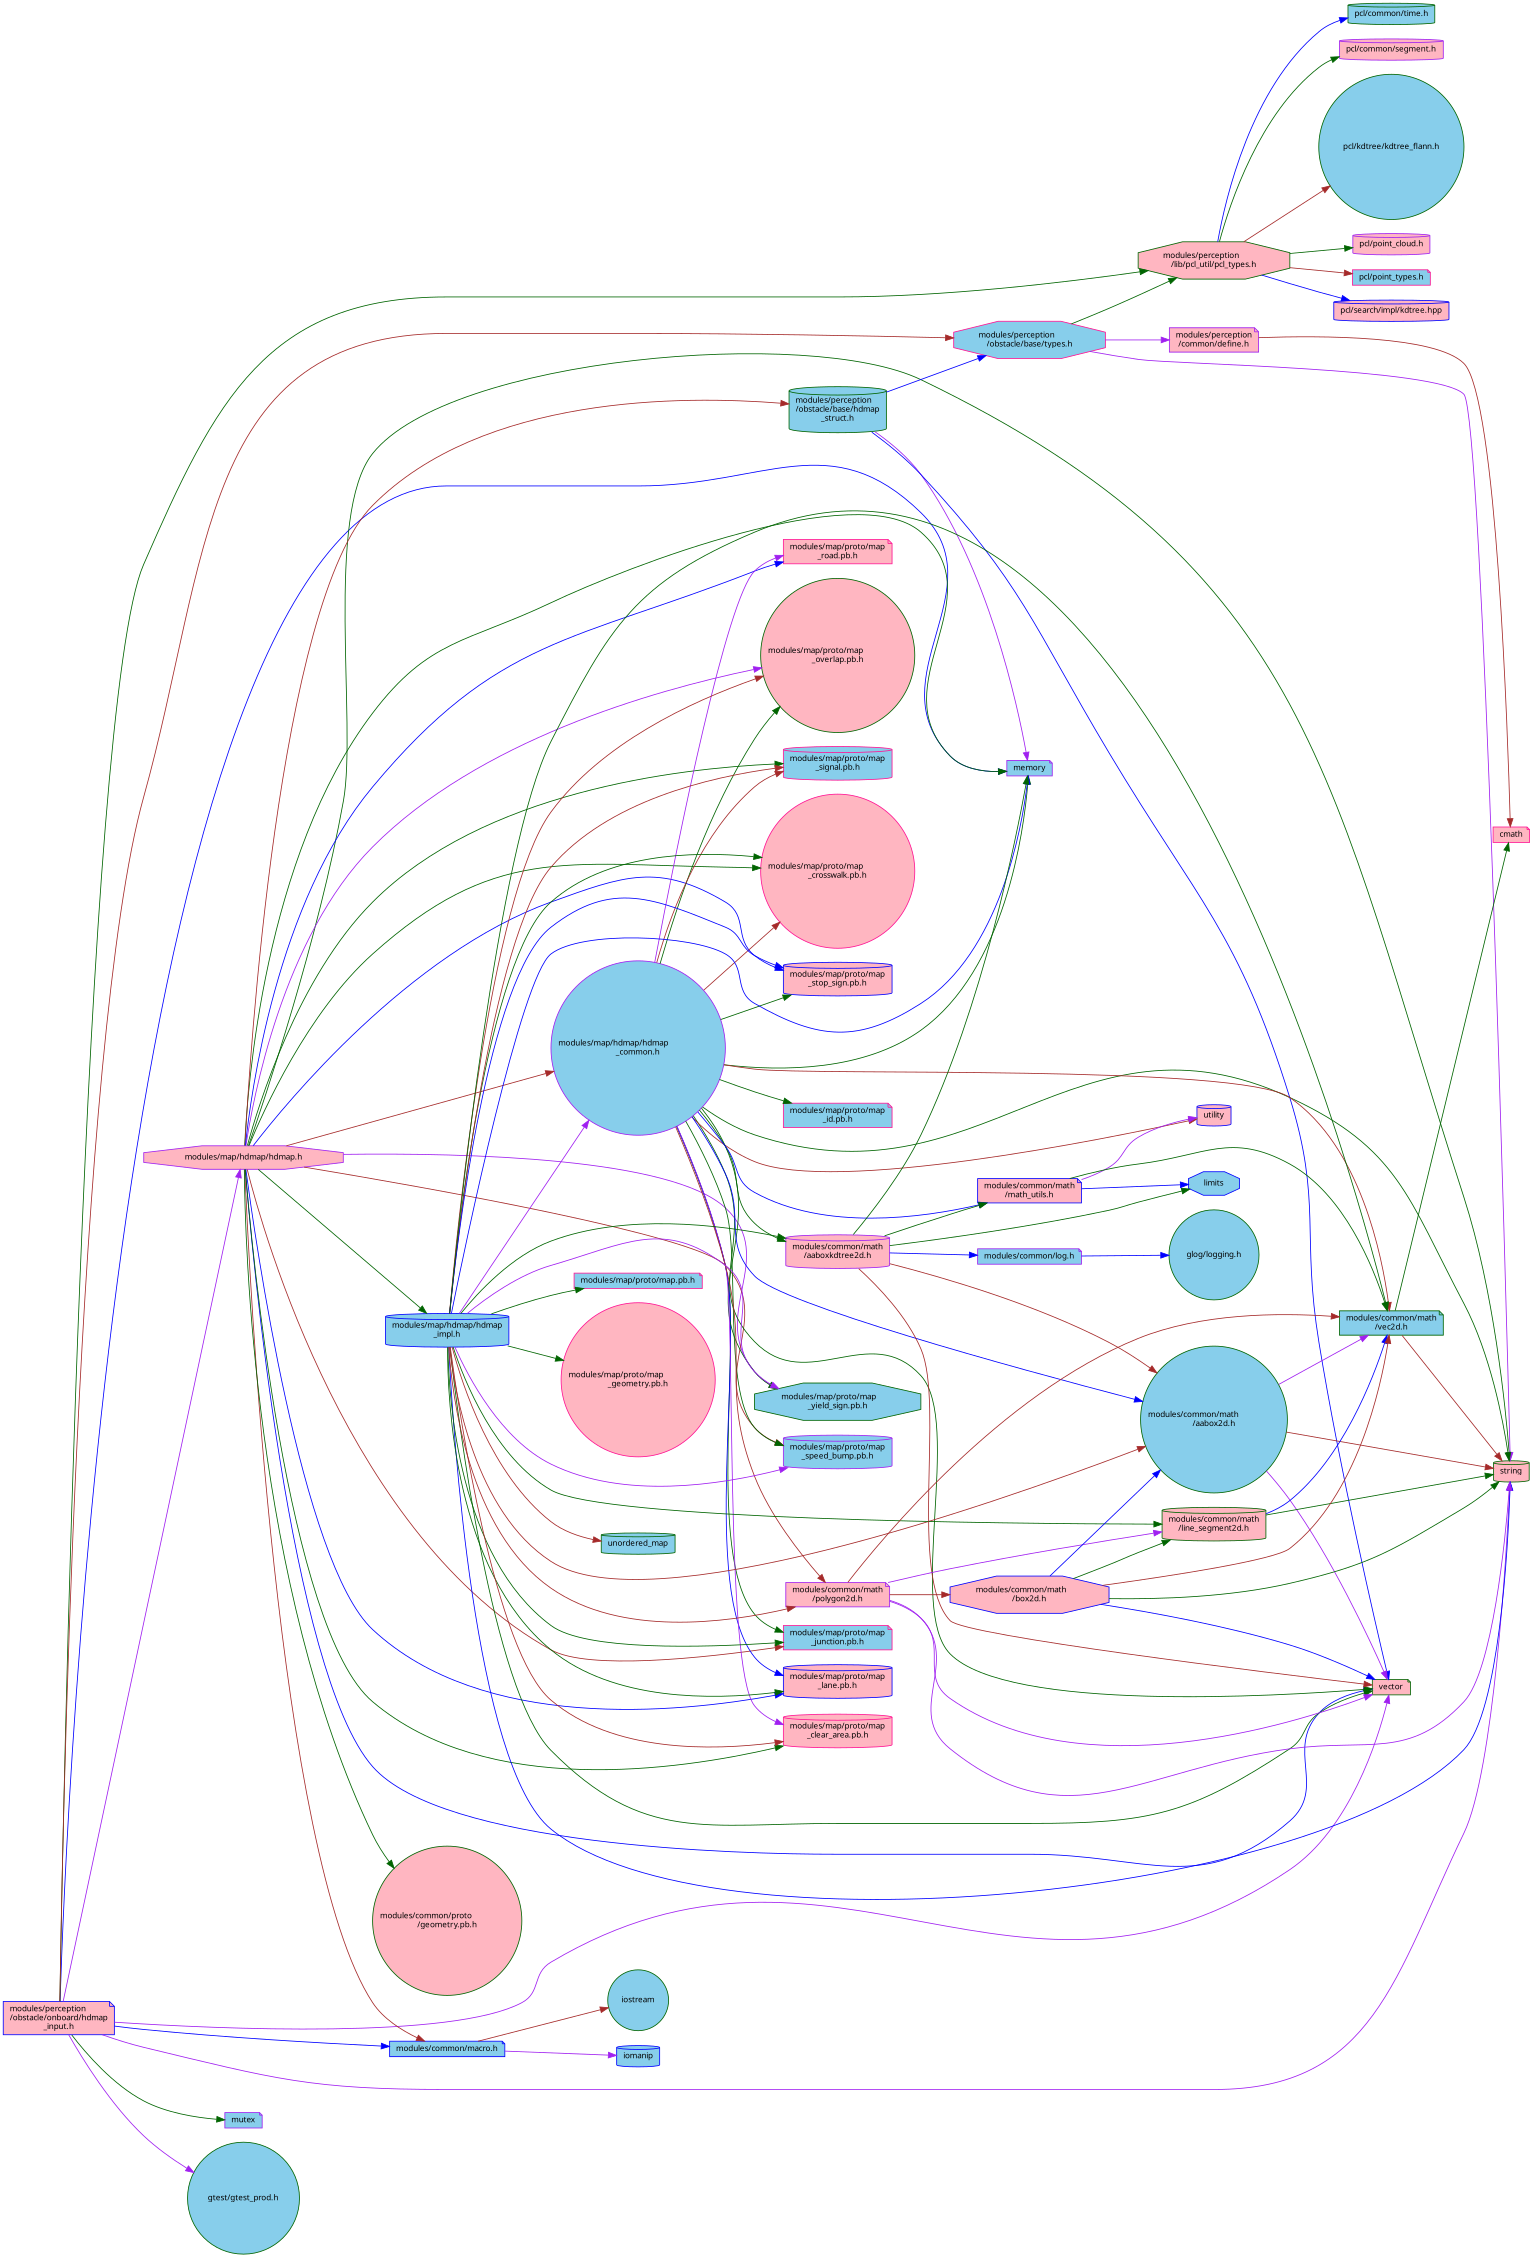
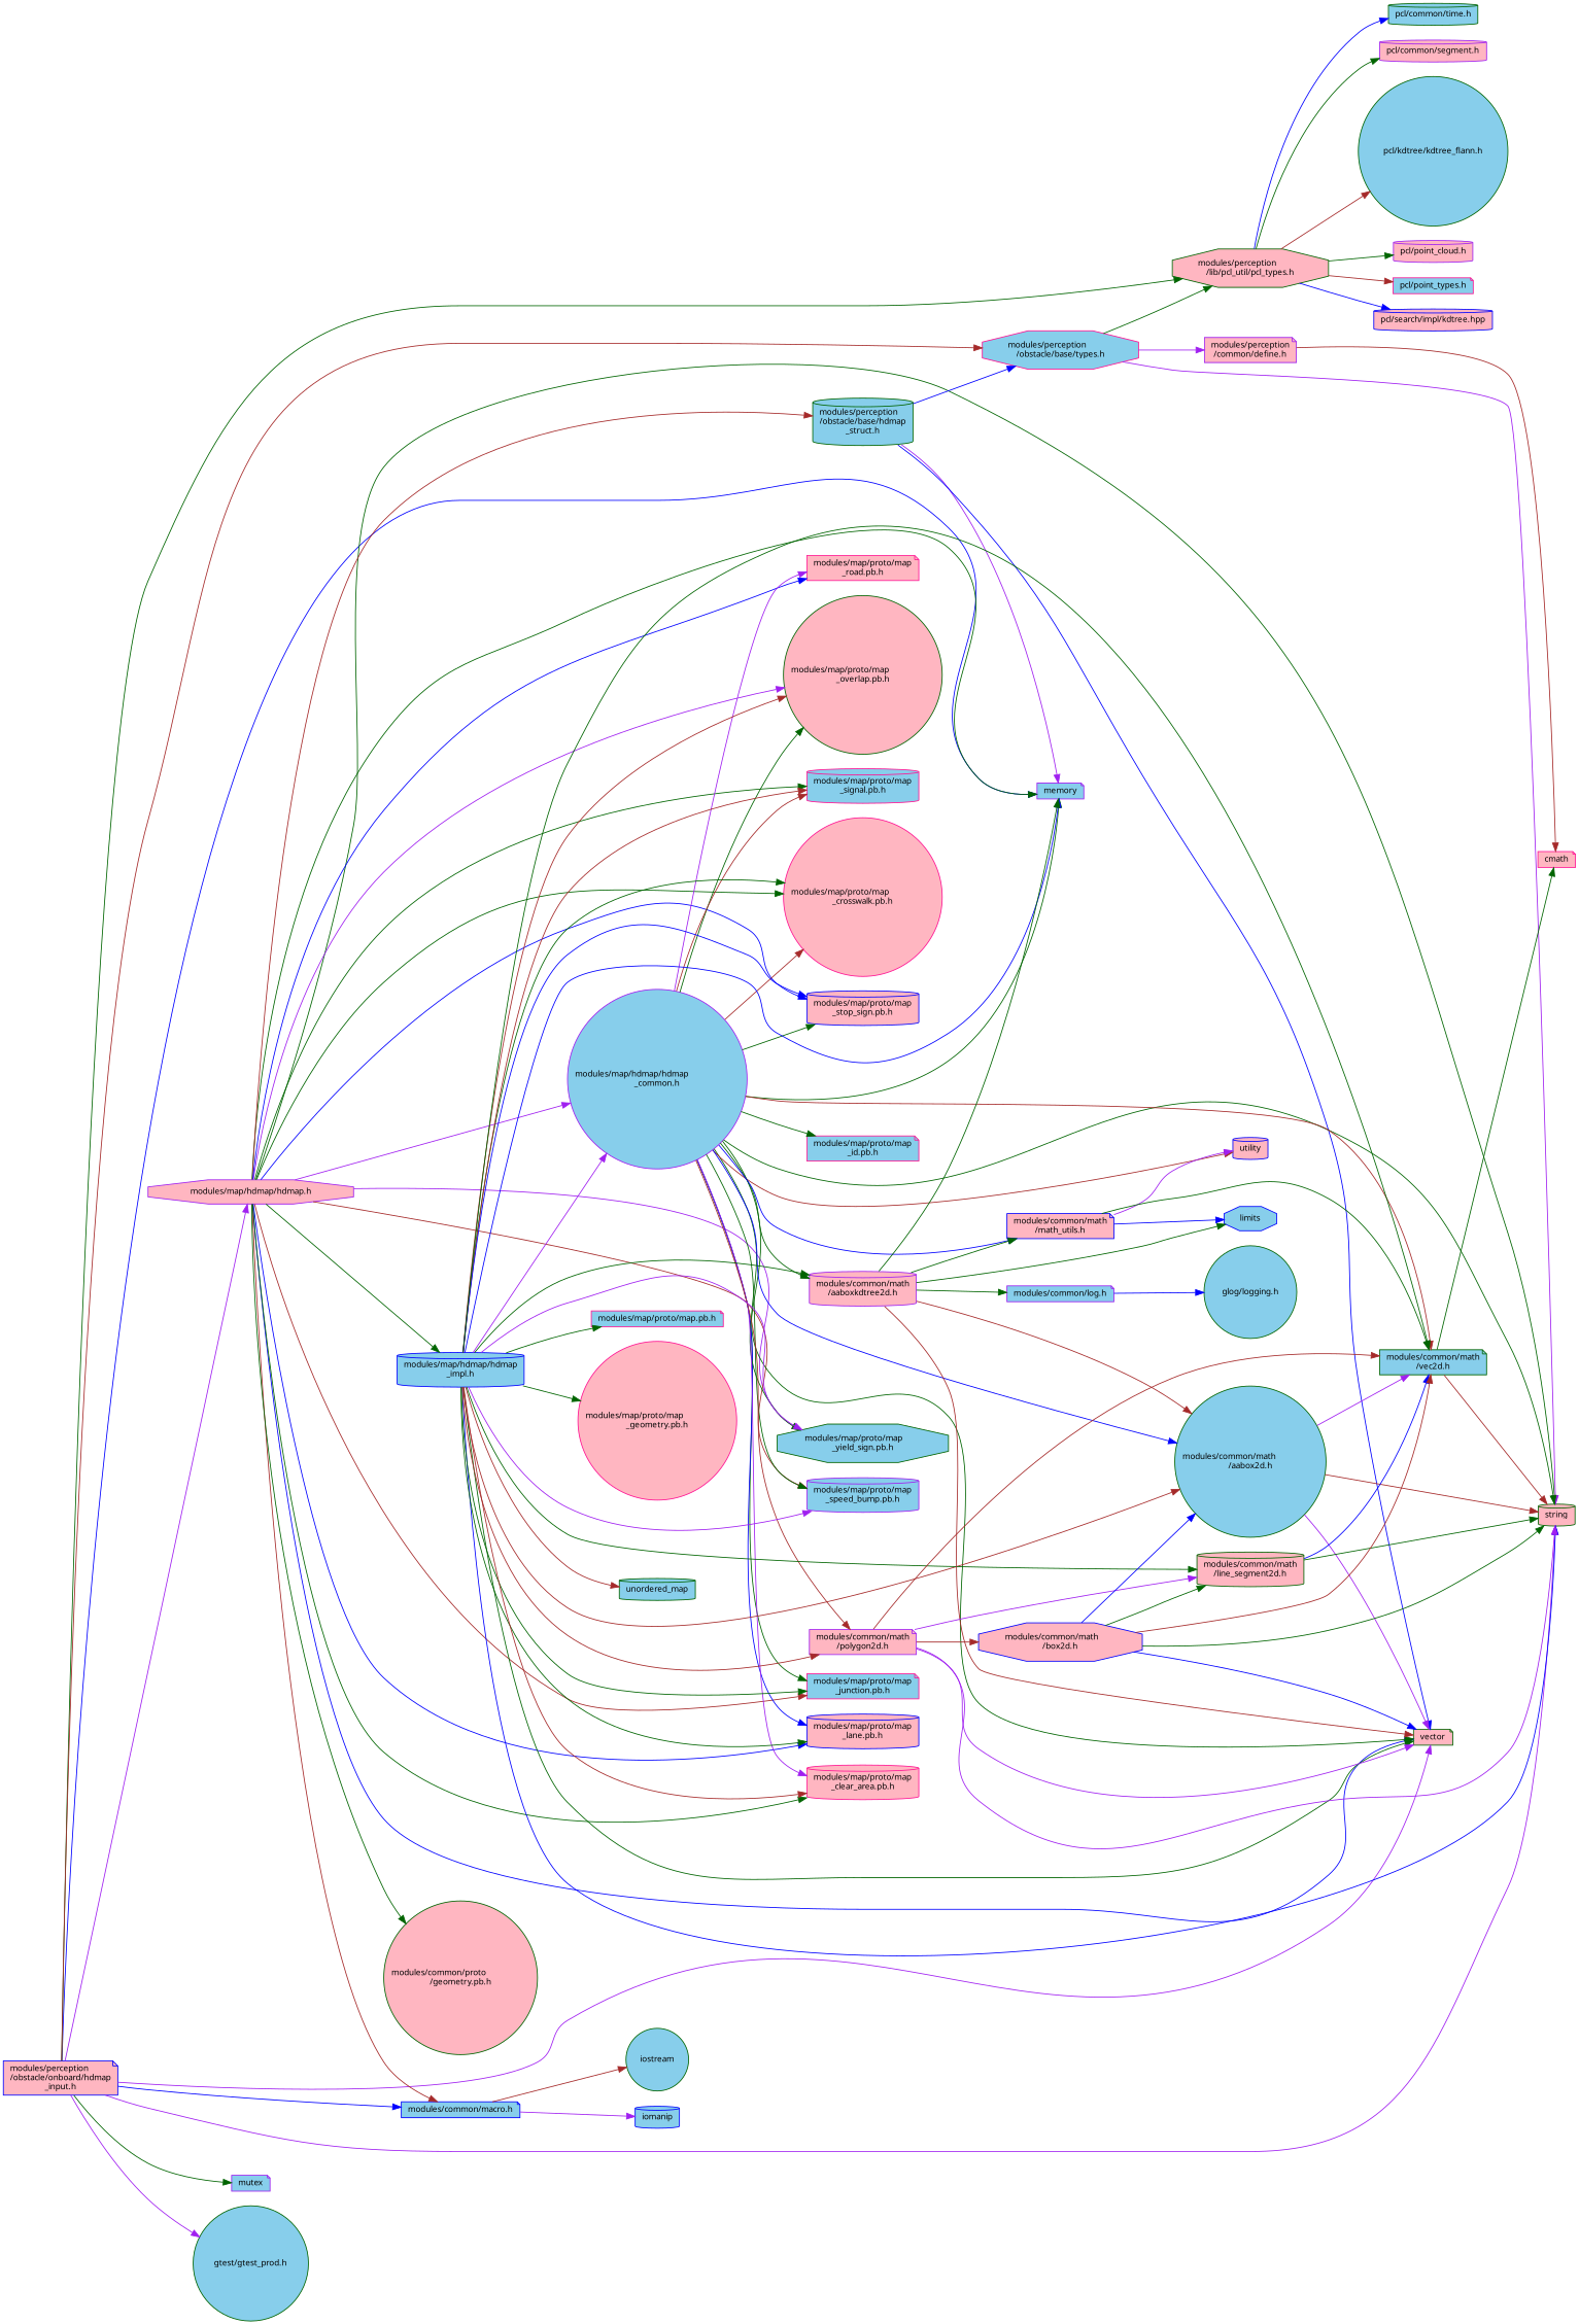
  digraph {
    fontname="Noto Sans"
    rankdir=LR
    node [color=darkgreen fillcolor=skyblue fontname="Noto Sans" fontsize=10 shape=cylinder style=filled]
    edge [color=darkgreen fontname="Noto Sans" fontsize=10 labelfontname=Helvetica labelfontsize=10 style=solid]
    n1 [color=blue fillcolor=lightpink fontcolor=black height=0.2 label="modules/perception\l/obstacle/onboard/hdmap\l_input.h" shape=note width=0.4]
    n2 [color=purple height=0.2 label=memory shape=note width=0.4]
    n3 [color=purple height=0.2 label=mutex shape=note width=0.4]
    n4 [fillcolor=lightpink height=0.2 label=string width=0.4]
    n5 [fillcolor=lightpink height=0.2 label=vector shape=note width=0.4]
    n6 [height=0.2 label="gtest/gtest_prod.h" shape=circle width=0.4]
    n7 [color=blue height=0.2 label="modules/common/macro.h" shape=note width=0.4]
    n8 [color=purple fillcolor=lightpink height=0.2 label="modules/map/hdmap/hdmap.h" shape=octagon width=0.4]
    n9 [fillcolor=lightpink height=0.2 label="modules/perception\l/lib/pcl_util/pcl_types.h" shape=octagon width=0.4]
    n10 [color=deeppink height=0.2 label="modules/perception\l/obstacle/base/types.h" shape=octagon width=0.4]
    n11 [height=0.2 label=iostream shape=circle width=0.4]
    n12 [color=blue height=0.2 label=iomanip width=0.4]
    n13 [height=0.2 label="modules/perception\l/obstacle/base/hdmap\l_struct.h" width=0.4]
    n14 [fillcolor=lightpink height=0.2 label="modules/common/proto\l/geometry.pb.h" shape=circle width=0.4]
    n15 [color=purple height=0.2 label="modules/map/hdmap/hdmap\l_common.h" shape=circle width=0.4]
    n16 [color=deeppink fillcolor=lightpink height=0.2 label="modules/map/proto/map\l_crosswalk.pb.h" shape=circle width=0.4]
    n17 [color=deeppink height=0.2 label="modules/map/proto/map\l_junction.pb.h" shape=note width=0.4]
    n18 [color=blue fillcolor=lightpink height=0.2 label="modules/map/proto/map\l_lane.pb.h" width=0.4]
    n19 [fillcolor=lightpink height=0.2 label="modules/map/proto/map\l_overlap.pb.h" shape=circle width=0.4]
    n20 [color=deeppink fillcolor=lightpink height=0.2 label="modules/map/proto/map\l_road.pb.h" shape=note width=0.4]
    n21 [color=deeppink height=0.2 label="modules/map/proto/map\l_signal.pb.h" width=0.4]
    n22 [color=blue fillcolor=lightpink height=0.2 label="modules/map/proto/map\l_stop_sign.pb.h" width=0.4]
    n23 [height=0.2 label="modules/map/proto/map\l_yield_sign.pb.h" shape=octagon width=0.4]
    n24 [color=deeppink fillcolor=lightpink height=0.2 label="modules/map/proto/map\l_clear_area.pb.h" width=0.4]
    n25 [color=purple height=0.2 label="modules/map/proto/map\l_speed_bump.pb.h" width=0.4]
    n26 [color=blue height=0.2 label="modules/map/hdmap/hdmap\l_impl.h" width=0.4]
    n27 [height=0.2 label="pcl/common/time.h" width=0.4]
    n28 [color=purple fillcolor=lightpink height=0.2 label="pcl/common/segment.h" width=0.4]
    n29 [height=0.2 label="pcl/kdtree/kdtree_flann.h" shape=circle width=0.4]
    n30 [color=purple fillcolor=lightpink height=0.2 label="pcl/point_cloud.h" width=0.4]
    n31 [color=deeppink height=0.2 label="pcl/point_types.h" shape=note width=0.4]
    n32 [color=blue fillcolor=lightpink height=0.2 label="pcl/search/impl/kdtree.hpp" width=0.4]
    n33 [color=purple fillcolor=lightpink height=0.2 label="modules/perception\l/common/define.h" shape=note width=0.4]
    n34 [color=blue fillcolor=lightpink height=0.2 label=utility width=0.4]
    n35 [height=0.2 label="modules/common/math\l/aabox2d.h" shape=circle width=0.4]
    n36 [height=0.2 label="modules/common/math\l/vec2d.h" shape=note width=0.4]
    n37 [color=purple fillcolor=lightpink height=0.2 label="modules/common/math\l/aaboxkdtree2d.h" width=0.4]
    n38 [color=blue fillcolor=lightpink height=0.2 label="modules/common/math\l/math_utils.h" shape=note width=0.4]
    n39 [color=purple fillcolor=lightpink height=0.2 label="modules/common/math\l/polygon2d.h" shape=note width=0.4]
    n40 [color=deeppink height=0.2 label="modules/map/proto/map\l_id.pb.h" shape=note width=0.4]
    n41 [fillcolor=lightpink height=0.2 label="modules/common/math\l/line_segment2d.h" width=0.4]
    n42 [height=0.2 label=unordered_map width=0.4]
    n43 [color=deeppink height=0.2 label="modules/map/proto/map.pb.h" shape=note width=0.4]
    n44 [color=deeppink fillcolor=lightpink height=0.2 label="modules/map/proto/map\l_geometry.pb.h" shape=circle width=0.4]
    n45 [color=deeppink fillcolor=lightpink height=0.2 label=cmath shape=note width=0.4]
    n46 [color=blue height=0.2 label=limits shape=octagon width=0.4]
    n47 [color=purple height=0.2 label="modules/common/log.h" shape=note width=0.4]
    n48 [color=blue fillcolor=lightpink height=0.2 label="modules/common/math\l/box2d.h" shape=octagon width=0.4]
    n49 [height=0.2 label="glog/logging.h" shape=circle width=0.4]
    n1 -> n2 [color=blue]
    n1 -> n3
    n1 -> n4 [color=purple]
    n1 -> n5 [color=purple]
    n1 -> n6 [color=purple]
    n1 -> n7 [color=blue]
    n1 -> n8 [color=purple]
    n1 -> n9
    n1 -> n10 [color=brown]
    n7 -> n11 [color=brown]
    n7 -> n12 [color=purple]
    n8 -> n2
    n8 -> n4
    n8 -> n5 [color=blue]
    n8 -> n7 [color=brown]
    n8 -> n13 [color=brown]
    n8 -> n14
-   n8 -> n15 [color=brown]
+   n8 -> n15 [color=purple]
    n8 -> n16
    n8 -> n17 [color=brown]
    n8 -> n18 [color=blue]
    n8 -> n19 [color=purple]
    n8 -> n20 [color=blue]
    n8 -> n21
    n8 -> n22 [color=blue]
    n8 -> n23 [color=purple]
    n8 -> n24
    n8 -> n25 [color=brown]
    n8 -> n26
    n9 -> n27 [color=blue]
    n9 -> n28
    n9 -> n29 [color=brown]
    n9 -> n30
    n9 -> n31 [color=brown]
    n9 -> n32 [color=blue]
    n10 -> n4 [color=purple]
    n10 -> n9
    n10 -> n33 [color=purple]
    n13 -> n2 [color=purple]
    n13 -> n5 [color=blue]
    n13 -> n10 [color=blue]
    n15 -> n2
    n15 -> n4
    n15 -> n5
    n15 -> n16 [color=brown]
    n15 -> n17
    n15 -> n18 [color=blue]
    n15 -> n19
    n15 -> n20 [color=purple]
    n15 -> n21 [color=brown]
    n15 -> n22
    n15 -> n23
    n15 -> n24 [color=purple]
    n15 -> n25
    n15 -> n34 [color=brown]
    n15 -> n35 [color=blue]
    n15 -> n36 [color=brown]
    n15 -> n37
    n15 -> n38 [color=blue]
    n15 -> n39 [color=brown]
    n15 -> n40
    n26 -> n2 [color=blue]
    n26 -> n4 [color=blue]
    n26 -> n5
    n26 -> n15 [color=purple]
    n26 -> n16
    n26 -> n17
    n26 -> n18
    n26 -> n19 [color=brown]
    n26 -> n21 [color=brown]
    n26 -> n22 [color=blue]
    n26 -> n23 [color=purple]
    n26 -> n24 [color=brown]
    n26 -> n25 [color=purple]
    n26 -> n35 [color=brown]
    n26 -> n36
    n26 -> n37
    n26 -> n39 [color=brown]
    n26 -> n41
    n26 -> n42 [color=brown]
    n26 -> n43
    n26 -> n44
    n33 -> n45 [color=brown]
    n35 -> n4 [color=brown]
    n35 -> n5 [color=purple]
    n35 -> n36 [color=purple]
    n36 -> n4 [color=brown]
    n36 -> n45
    n37 -> n2
    n37 -> n5 [color=brown]
    n37 -> n35 [color=brown]
    n37 -> n38
    n37 -> n46
-   n37 -> n47 [color=blue]
+   n37 -> n47
    n38 -> n34 [color=purple]
    n38 -> n36
    n38 -> n46 [color=blue]
    n39 -> n4 [color=purple]
    n39 -> n5 [color=purple]
    n39 -> n36 [color=brown]
    n39 -> n41 [color=purple]
    n39 -> n48 [color=brown]
    n41 -> n4
    n41 -> n36 [color=blue]
    n47 -> n49 [color=blue]
    n48 -> n4
    n48 -> n5 [color=blue]
    n48 -> n35 [color=blue]
    n48 -> n36 [color=brown]
    n48 -> n41
  }
